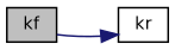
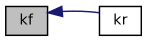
  digraph {
    rankdir=LR
    node [color=black fontname=Helvetica fontsize=10 shape=record]
    n1 [fillcolor=grey75 fontcolor=black height=0.2 label=kf style=filled width=0.4]
    n2 [height=0.2 label=kr width=0.4]
-   n1 -> n2 [color=midnightblue fontname=Helvetica fontsize=10 labelfontname=Helvetica labelfontsize=10 style=solid]
+   n2 -> n1 [color=midnightblue fontname=Helvetica fontsize=10 labelfontname=Helvetica labelfontsize=10 style=solid]
  }
